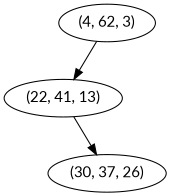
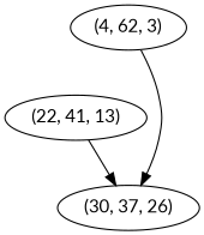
  digraph {
    fontname=Lato
    node [fontname=Lato]
    edge [fontname=Lato]
    "(4, 62, 3)"
    "(22, 41, 13)"
    n3 [label="(30, 37, 26)"]
-   "(4, 62, 3)" -> "(22, 41, 13)"
+   "(4, 62, 3)" -> n3
    "(22, 41, 13)" -> n3
  }
